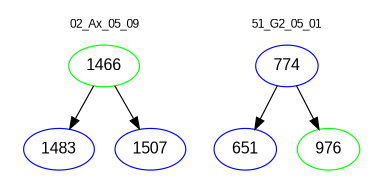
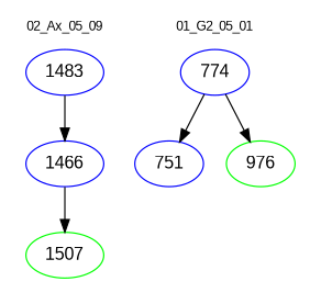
  digraph {
    fontname="Liberation Sans"
    node [color=blue fontname="Liberation Sans"]
    edge [color=black fontname="Liberation Sans"]
-   n1 [color=green label=1466]
+   n1 [label=1466]
    n2 [label=1483]
-   n3 [label=1507]
+   n3 [color=green label=1507]
    n4 [label=774]
-   n5 [label=651]
+   n5 [label=751]
    n6 [color=green label=976]
    subgraph cluster_1 {
      color=white
      fontsize=10
      label="02_Ax_05_09"
      n1
      n2
      n3
    }
    subgraph cluster_2 {
      color=white
      fontsize=10
-     label="51_G2_05_01"
+     label="01_G2_05_01"
      n4
      n5
      n6
    }
-   n1 -> n2
+   n2 -> n1
    n1 -> n3
    n4 -> n5
    n4 -> n6
  }
